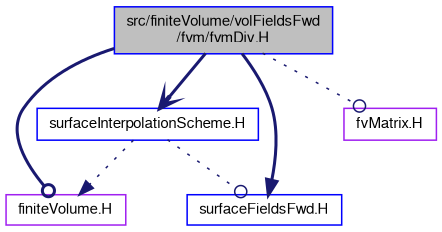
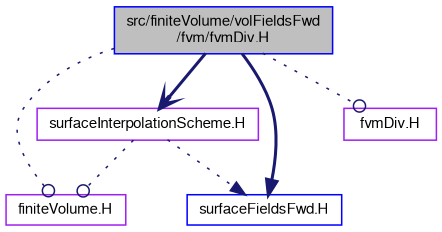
  digraph {
    node [color=blue fontname=FreeSans fontsize=10 shape=record]
    edge [arrowhead=odot color=midnightblue fontname=FreeSans fontsize=10 labelfontname=FreeSans labelfontsize=10 style=dotted]
    n1 [fillcolor=grey75 fontcolor=black height=0.2 label="src/finiteVolume/volFieldsFwd\l/fvm/fvmDiv.H" style=filled width=0.4]
    n2 [color=purple height=0.2 label="finiteVolume.H" width=0.4]
    n3 [height=0.2 label="surfaceFieldsFwd.H" width=0.4]
-   n4 [height=0.2 label="surfaceInterpolationScheme.H" width=0.4]
-   n5 [color=purple height=0.2 label="fvMatrix.H" width=0.4]
-   n1 -> n2 [style=bold]
+   n4 [color=purple height=0.2 label="surfaceInterpolationScheme.H" width=0.4]
+   n5 [color=purple height=0.2 label="fvmDiv.H" width=0.4]
+   n1 -> n2
    n1 -> n3 [arrowhead=normal style=bold]
    n1 -> n4 [arrowhead=vee style=bold]
    n1 -> n5
-   n4 -> n2 [arrowhead=normal]
-   n4 -> n3
+   n4 -> n2
+   n4 -> n3 [arrowhead=normal]
  }
